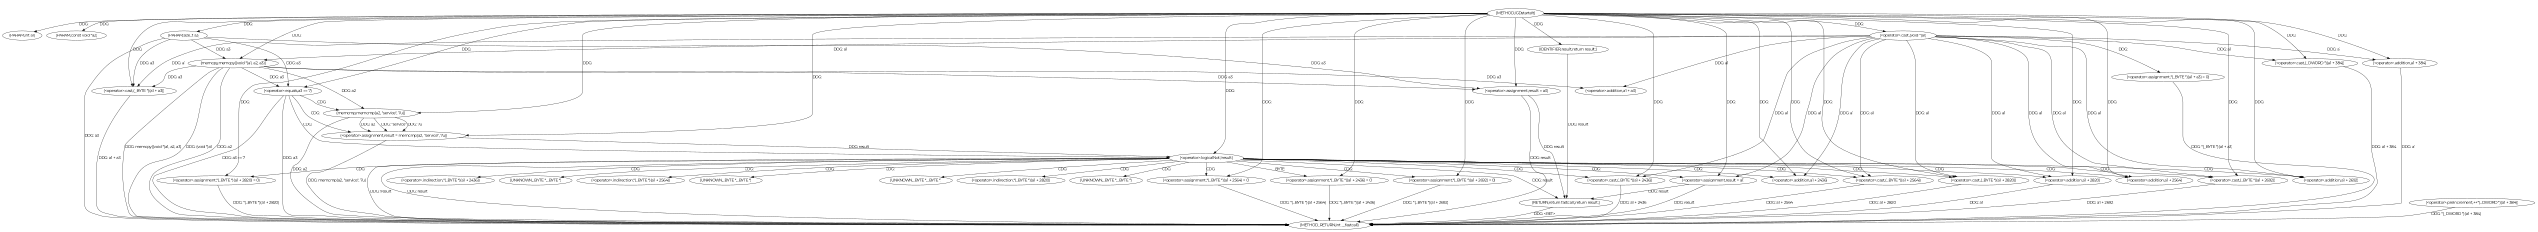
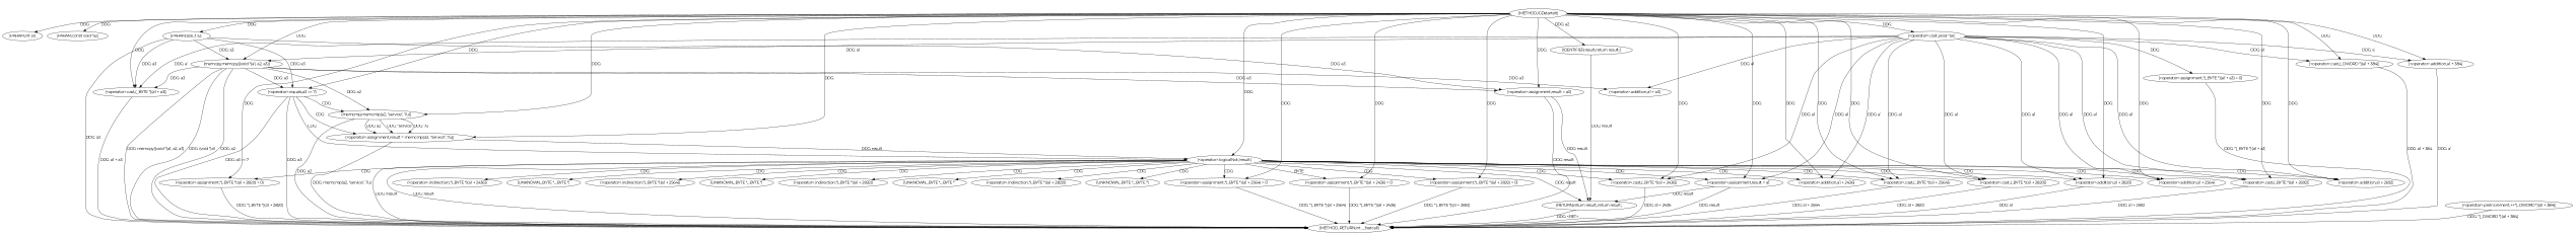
  digraph {
    fontname=Montserrat
    node [fontname=Montserrat]
    edge [fontname=Montserrat]
    n1 [label="(METHOD,IGDstartelt)"]
    n2 [label="(PARAM,int a1)"]
    n3 [label="(PARAM,const void *a2)"]
    n4 [label="(PARAM,size_t a3)"]
    n5 [label="(memcpy,memcpy((void *)a1, a2, a3))"]
    n6 [label="(<operator>.cast,(void *)a1)"]
    n7 [label="(<operator>.cast,(_BYTE *)(a1 + a3))"]
    n8 [label="(<operator>.cast,(_DWORD *)(a1 + 384))"]
    n9 [label="(<operator>.addition,a1 + 384)"]
    n10 [label="(<operator>.assignment,result = a3)"]
    n11 [label="(<operator>.equals,a3 == 7)"]
    n12 [label="(<operator>.assignment,result = memcmp(a2, \"service\", 7u))"]
    n13 [label="(memcmp,memcmp(a2, \"service\", 7u))"]
    n14 [label="(<operator>.logicalNot,!result)"]
    n15 [label="(<operator>.assignment,*(_BYTE *)(a1 + 2436) = 0)"]
    n16 [label="(<operator>.cast,(_BYTE *)(a1 + 2436))"]
    n17 [label="(<operator>.addition,a1 + 2436)"]
    n18 [label="(<operator>.assignment,*(_BYTE *)(a1 + 2564) = 0)"]
    n19 [label="(<operator>.cast,(_BYTE *)(a1 + 2564))"]
    n20 [label="(<operator>.addition,a1 + 2564)"]
    n21 [label="(<operator>.assignment,*(_BYTE *)(a1 + 2692) = 0)"]
    n22 [label="(<operator>.cast,(_BYTE *)(a1 + 2692))"]
    n23 [label="(<operator>.addition,a1 + 2692)"]
    n24 [label="(<operator>.assignment,result = a1)"]
    n25 [label="(<operator>.assignment,*(_BYTE *)(a1 + 2820) = 0)"]
    n26 [label="(<operator>.cast,(_BYTE *)(a1 + 2820))"]
    n27 [label="(<operator>.addition,a1 + 2820)"]
    n28 [label="(IDENTIFIER,result,return result;)"]
    n29 [label="(METHOD_RETURN,int __fastcall)"]
    n30 [label="(<operator>.addition,a1 + a3)"]
    n31 [label="(<operator>.assignment,*(_BYTE *)(a1 + a3) = 0)"]
-   n32 [label="(RETURN,return fastcall;,return result;)"]
+   n32 [label="(RETURN,return result;,return result;)"]
    n33 [label="(<operator>.indirection,*(_BYTE *)(a1 + 2436))"]
    n34 [label="(UNKNOWN,_BYTE *,_BYTE *)"]
    n35 [label="(<operator>.indirection,*(_BYTE *)(a1 + 2564))"]
    n36 [label="(UNKNOWN,_BYTE *,_BYTE *)"]
+   n37 [label="(<operator>.indirection,*(_BYTE *)(a1 + 2692))"]
    n38 [label="(UNKNOWN,_BYTE *,_BYTE *)"]
    n39 [label="(<operator>.indirection,*(_BYTE *)(a1 + 2820))"]
    n40 [label="(UNKNOWN,_BYTE *,_BYTE *)"]
    n41 [label="(<operator>.preIncrement,++*(_DWORD *)(a1 + 384))"]
    n1 -> n2 [label="DDG: "]
    n1 -> n3 [label="DDG: "]
    n1 -> n4 [label="DDG: "]
    n1 -> n5 [label="DDG: "]
    n1 -> n6 [label="DDG: "]
    n1 -> n7 [label="DDG: "]
    n1 -> n8 [label="DDG: "]
    n1 -> n9 [label="DDG: "]
    n1 -> n10 [label="DDG: "]
    n1 -> n11 [label="DDG: "]
    n1 -> n12 [label="DDG: "]
    n1 -> n13 [label="DDG: "]
    n1 -> n14 [label="DDG: "]
    n1 -> n15 [label="DDG: "]
    n1 -> n16 [label="DDG: "]
    n1 -> n17 [label="DDG: "]
    n1 -> n18 [label="DDG: "]
    n1 -> n19 [label="DDG: "]
    n1 -> n20 [label="DDG: "]
    n1 -> n21 [label="DDG: "]
    n1 -> n22 [label="DDG: "]
    n1 -> n23 [label="DDG: "]
    n1 -> n24 [label="DDG: "]
    n1 -> n25 [label="DDG: "]
    n1 -> n26 [label="DDG: "]
    n1 -> n27 [label="DDG: "]
-   n1 -> n28 [label="DDG: "]
+   n1 -> n28 [label="DDG: a2"]
    n4 -> n5 [label="DDG: a3"]
    n4 -> n7 [label="DDG: a3"]
    n4 -> n10 [label="DDG: a3"]
    n4 -> n11 [label="DDG: a3"]
    n4 -> n29 [label="DDG: a3"]
    n5 -> n7 [label="DDG: a3"]
    n5 -> n10 [label="DDG: a3"]
    n5 -> n11 [label="DDG: a3"]
    n5 -> n13 [label="DDG: a2"]
    n5 -> n29 [label="DDG: (void *)a1"]
    n5 -> n29 [label="DDG: a2"]
    n5 -> n29 [label="DDG: memcpy((void *)a1, a2, a3)"]
    n5 -> n30 [label="DDG: a3"]
    n6 -> n5 [label="DDG: a1"]
    n6 -> n7 [label="DDG: a1"]
    n6 -> n8 [label="DDG: a1"]
    n6 -> n9 [label="DDG: a1"]
    n6 -> n16 [label="DDG: a1"]
    n6 -> n17 [label="DDG: a1"]
    n6 -> n19 [label="DDG: a1"]
    n6 -> n20 [label="DDG: a1"]
    n6 -> n22 [label="DDG: a1"]
    n6 -> n23 [label="DDG: a1"]
    n6 -> n24 [label="DDG: a1"]
    n6 -> n26 [label="DDG: a1"]
    n6 -> n27 [label="DDG: a1"]
    n6 -> n30 [label="DDG: a1"]
    n6 -> n31 [label="DDG: "]
    n7 -> n29 [label="DDG: a1 + a3"]
    n8 -> n29 [label="DDG: a1 + 384"]
    n9 -> n29 [label="DDG: a1"]
    n10 -> n29 [label="DDG: result"]
    n10 -> n32 [label="DDG: result"]
    n11 -> n12 [label="CDG: "]
    n11 -> n13 [label="CDG: "]
    n11 -> n14 [label="CDG: "]
    n11 -> n29 [label="DDG: a3 == 7"]
    n11 -> n29 [label="DDG: a3"]
    n12 -> n14 [label="DDG: result"]
    n12 -> n29 [label="DDG: memcmp(a2, \"service\", 7u)"]
    n13 -> n12 [label="DDG: a2"]
    n13 -> n12 [label="DDG: \"service\""]
    n13 -> n12 [label="DDG: 7u"]
    n13 -> n29 [label="DDG: a2"]
    n14 -> n15 [label="BYTE: "]
    n14 -> n16 [label="CDG: "]
    n14 -> n17 [label="CDG: "]
    n14 -> n18 [label="CDG: "]
    n14 -> n19 [label="CDG: "]
    n14 -> n20 [label="CDG: "]
    n14 -> n21 [label="CDG: "]
    n14 -> n22 [label="CDG: "]
    n14 -> n23 [label="CDG: "]
    n14 -> n24 [label="CDG: "]
    n14 -> n25 [label="CDG: "]
    n14 -> n26 [label="CDG: "]
    n14 -> n27 [label="CDG: "]
    n14 -> n29 [label="DDG: !result"]
    n14 -> n29 [label="DDG: result"]
    n14 -> n32 [label="DDG: result"]
    n14 -> n33 [label="CDG: "]
    n14 -> n34 [label="CDG: "]
    n14 -> n35 [label="CDG: "]
    n14 -> n36 [label="CDG: "]
+   n14 -> n37 [label="CDG: "]
    n14 -> n38 [label="CDG: "]
    n14 -> n39 [label="CDG: "]
    n14 -> n40 [label="CDG: "]
    n15 -> n29 [label="DDG: *(_BYTE *)(a1 + 2436)"]
    n16 -> n29 [label="DDG: a1 + 2436"]
    n18 -> n29 [label="DDG: *(_BYTE *)(a1 + 2564)"]
    n19 -> n29 [label="DDG: a1 + 2564"]
    n21 -> n29 [label="DDG: *(_BYTE *)(a1 + 2692)"]
    n22 -> n29 [label="DDG: a1 + 2692"]
    n24 -> n29 [label="DDG: result"]
    n24 -> n32 [label="DDG: result"]
    n25 -> n29 [label="DDG: *(_BYTE *)(a1 + 2820)"]
    n26 -> n29 [label="DDG: a1 + 2820"]
    n27 -> n29 [label="DDG: a1"]
    n28 -> n32 [label="DDG: result"]
    n31 -> n29 [label="DDG: *(_BYTE *)(a1 + a3)"]
    n32 -> n29 [label="DDG: <RET>"]
    n41 -> n29 [label="DDG: *(_DWORD *)(a1 + 384)"]
  }
